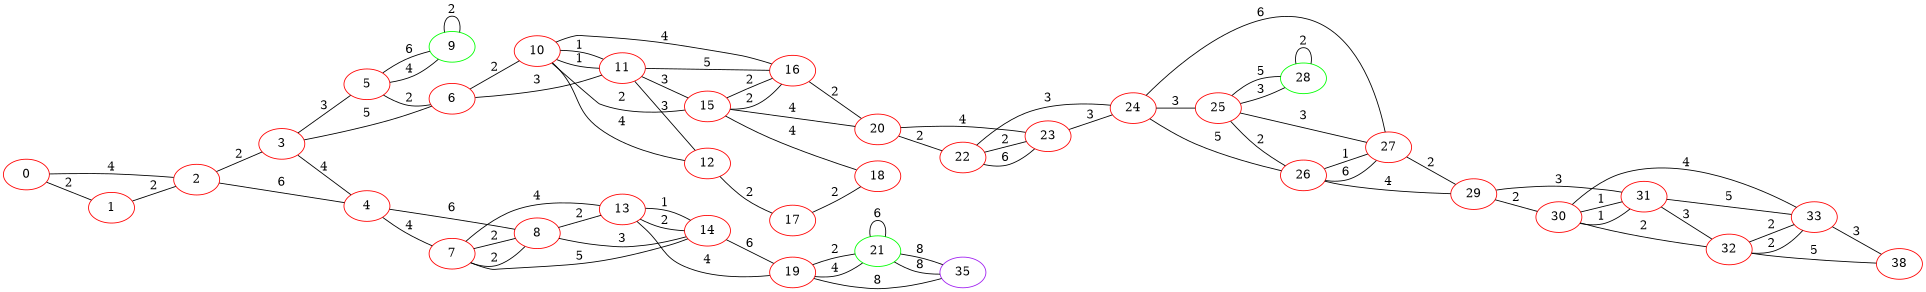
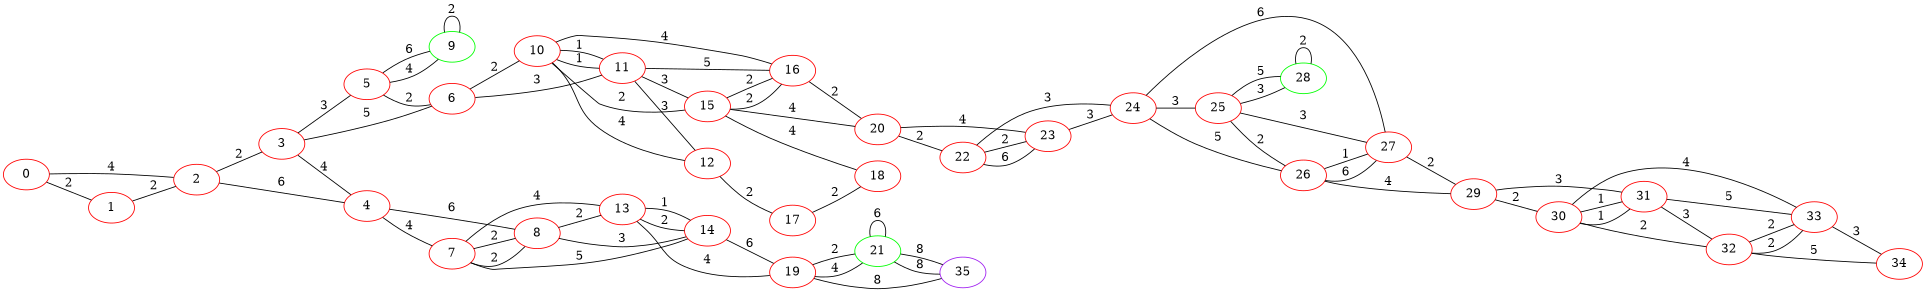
  graph {
    rankdir=LR
    node [color=red weight=1]
    0
    1
    2
    3
    4
    5
    6
    7
    8
    9 [color=green weight=2]
    10
    11
    13
    14
    12
    15
    16
    17
    19
    18
    20
    21 [color=green weight=2]
    35 [color=purple weight=4]
    22
    23
    24
    25
    26
    27
    28 [color=green weight=2]
    29
    30
    31
    32
    33
-   34 [label=38]
+   34
    0 -- 1 [label=2]
    0 -- 2 [label=4]
    1 -- 2 [label=2]
    2 -- 3 [label=2]
    2 -- 4 [label=6]
    3 -- 4 [label=4]
    3 -- 5 [label=3]
    3 -- 6 [label=5]
    4 -- 7 [label=4]
    4 -- 8 [label=6]
    5 -- 6 [label=2]
    5 -- 9 [label=6]
    5 -- 9 [label=4]
    6 -- 10 [label=2]
    6 -- 11 [label=3]
    7 -- 8 [label=2]
    7 -- 8 [label=2]
    7 -- 13 [label=4]
    7 -- 14 [label=5]
    8 -- 13 [label=2]
    8 -- 14 [label=3]
    9 -- 9 [label=2]
    10 -- 11 [label=1]
    10 -- 11 [label=1]
    10 -- 12 [label=4]
    10 -- 15 [label=2]
    10 -- 16 [label=4]
    11 -- 12 [label=3]
    11 -- 15 [label=3]
    11 -- 16 [label=5]
    13 -- 14 [label=1]
    13 -- 14 [label=2]
    13 -- 19 [label=4]
    14 -- 19 [label=6]
    12 -- 17 [label=2]
    15 -- 16 [label=2]
    15 -- 16 [label=2]
    15 -- 18 [label=4]
    15 -- 20 [label=4]
    16 -- 20 [label=2]
    17 -- 18 [label=2]
    19 -- 21 [label=2]
    19 -- 21 [label=4]
    19 -- 35 [label=8]
    20 -- 22 [label=2]
    20 -- 23 [label=4]
    21 -- 21 [label=6]
    21 -- 35 [label=8]
    21 -- 35 [label=8]
    22 -- 23 [label=2]
    22 -- 23 [label=6]
    22 -- 24 [label=3]
    23 -- 24 [label=3]
    24 -- 25 [label=3]
    24 -- 26 [label=5]
    24 -- 27 [label=6]
    25 -- 26 [label=2]
    25 -- 27 [label=3]
    25 -- 28 [label=5]
    25 -- 28 [label=3]
    26 -- 27 [label=6]
    26 -- 27 [label=1]
    26 -- 29 [label=4]
    27 -- 29 [label=2]
    28 -- 28 [label=2]
    29 -- 30 [label=2]
    29 -- 31 [label=3]
    30 -- 31 [label=1]
    30 -- 31 [label=1]
    30 -- 32 [label=2]
    30 -- 33 [label=4]
    31 -- 32 [label=3]
    31 -- 33 [label=5]
    32 -- 33 [label=2]
    32 -- 33 [label=2]
    32 -- 34 [label=5]
    33 -- 34 [label=3]
  }
